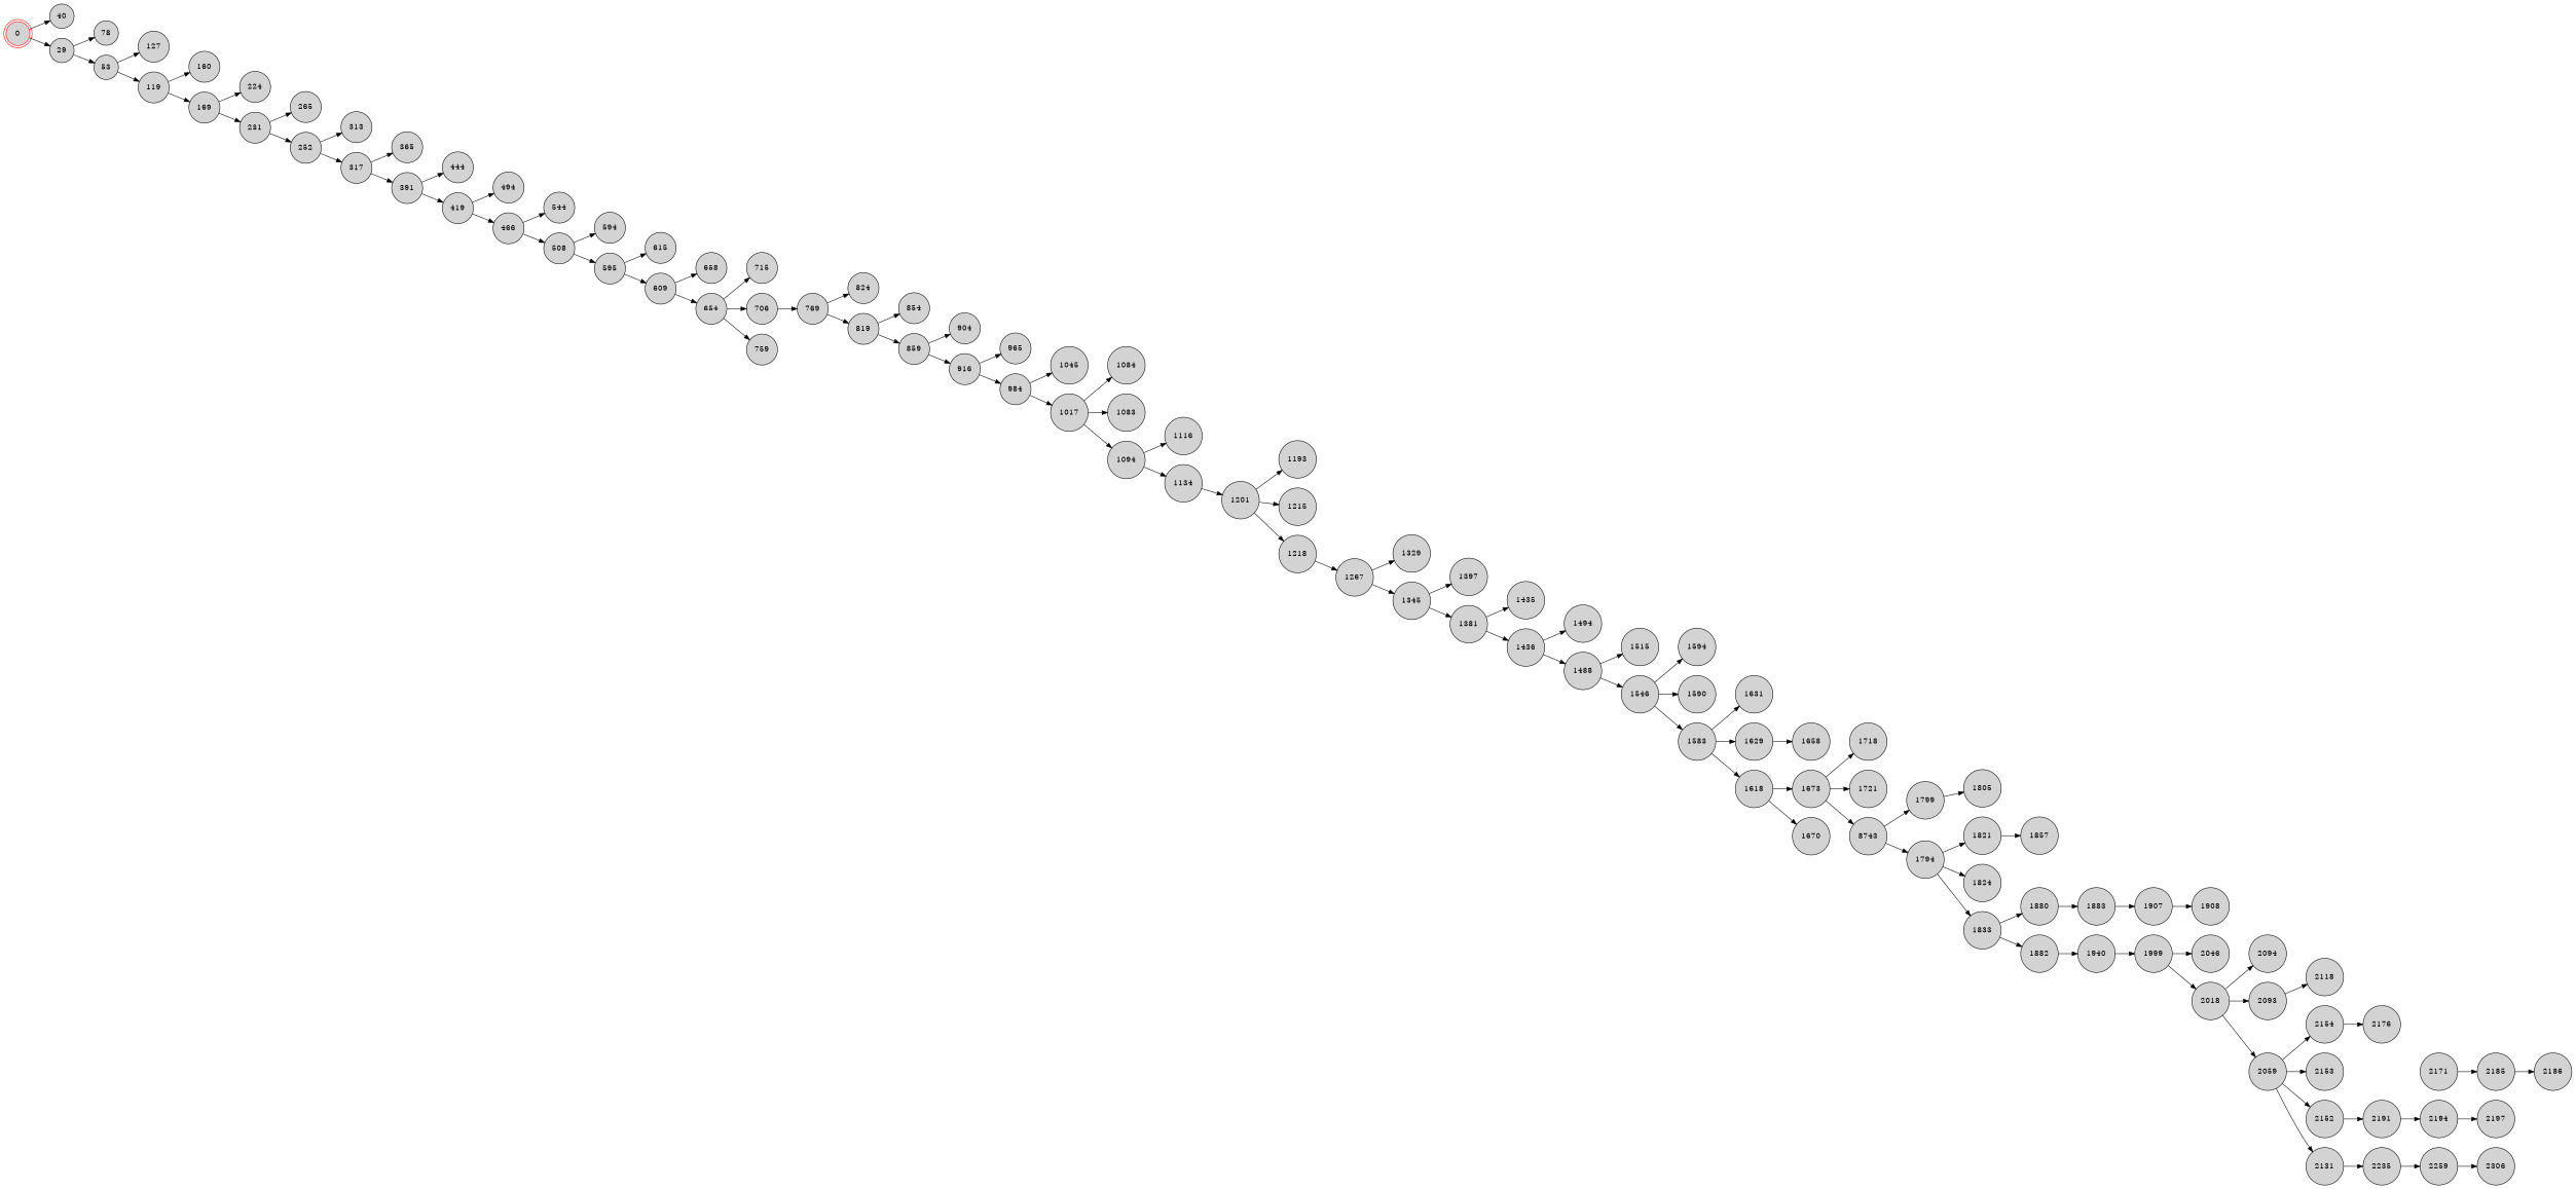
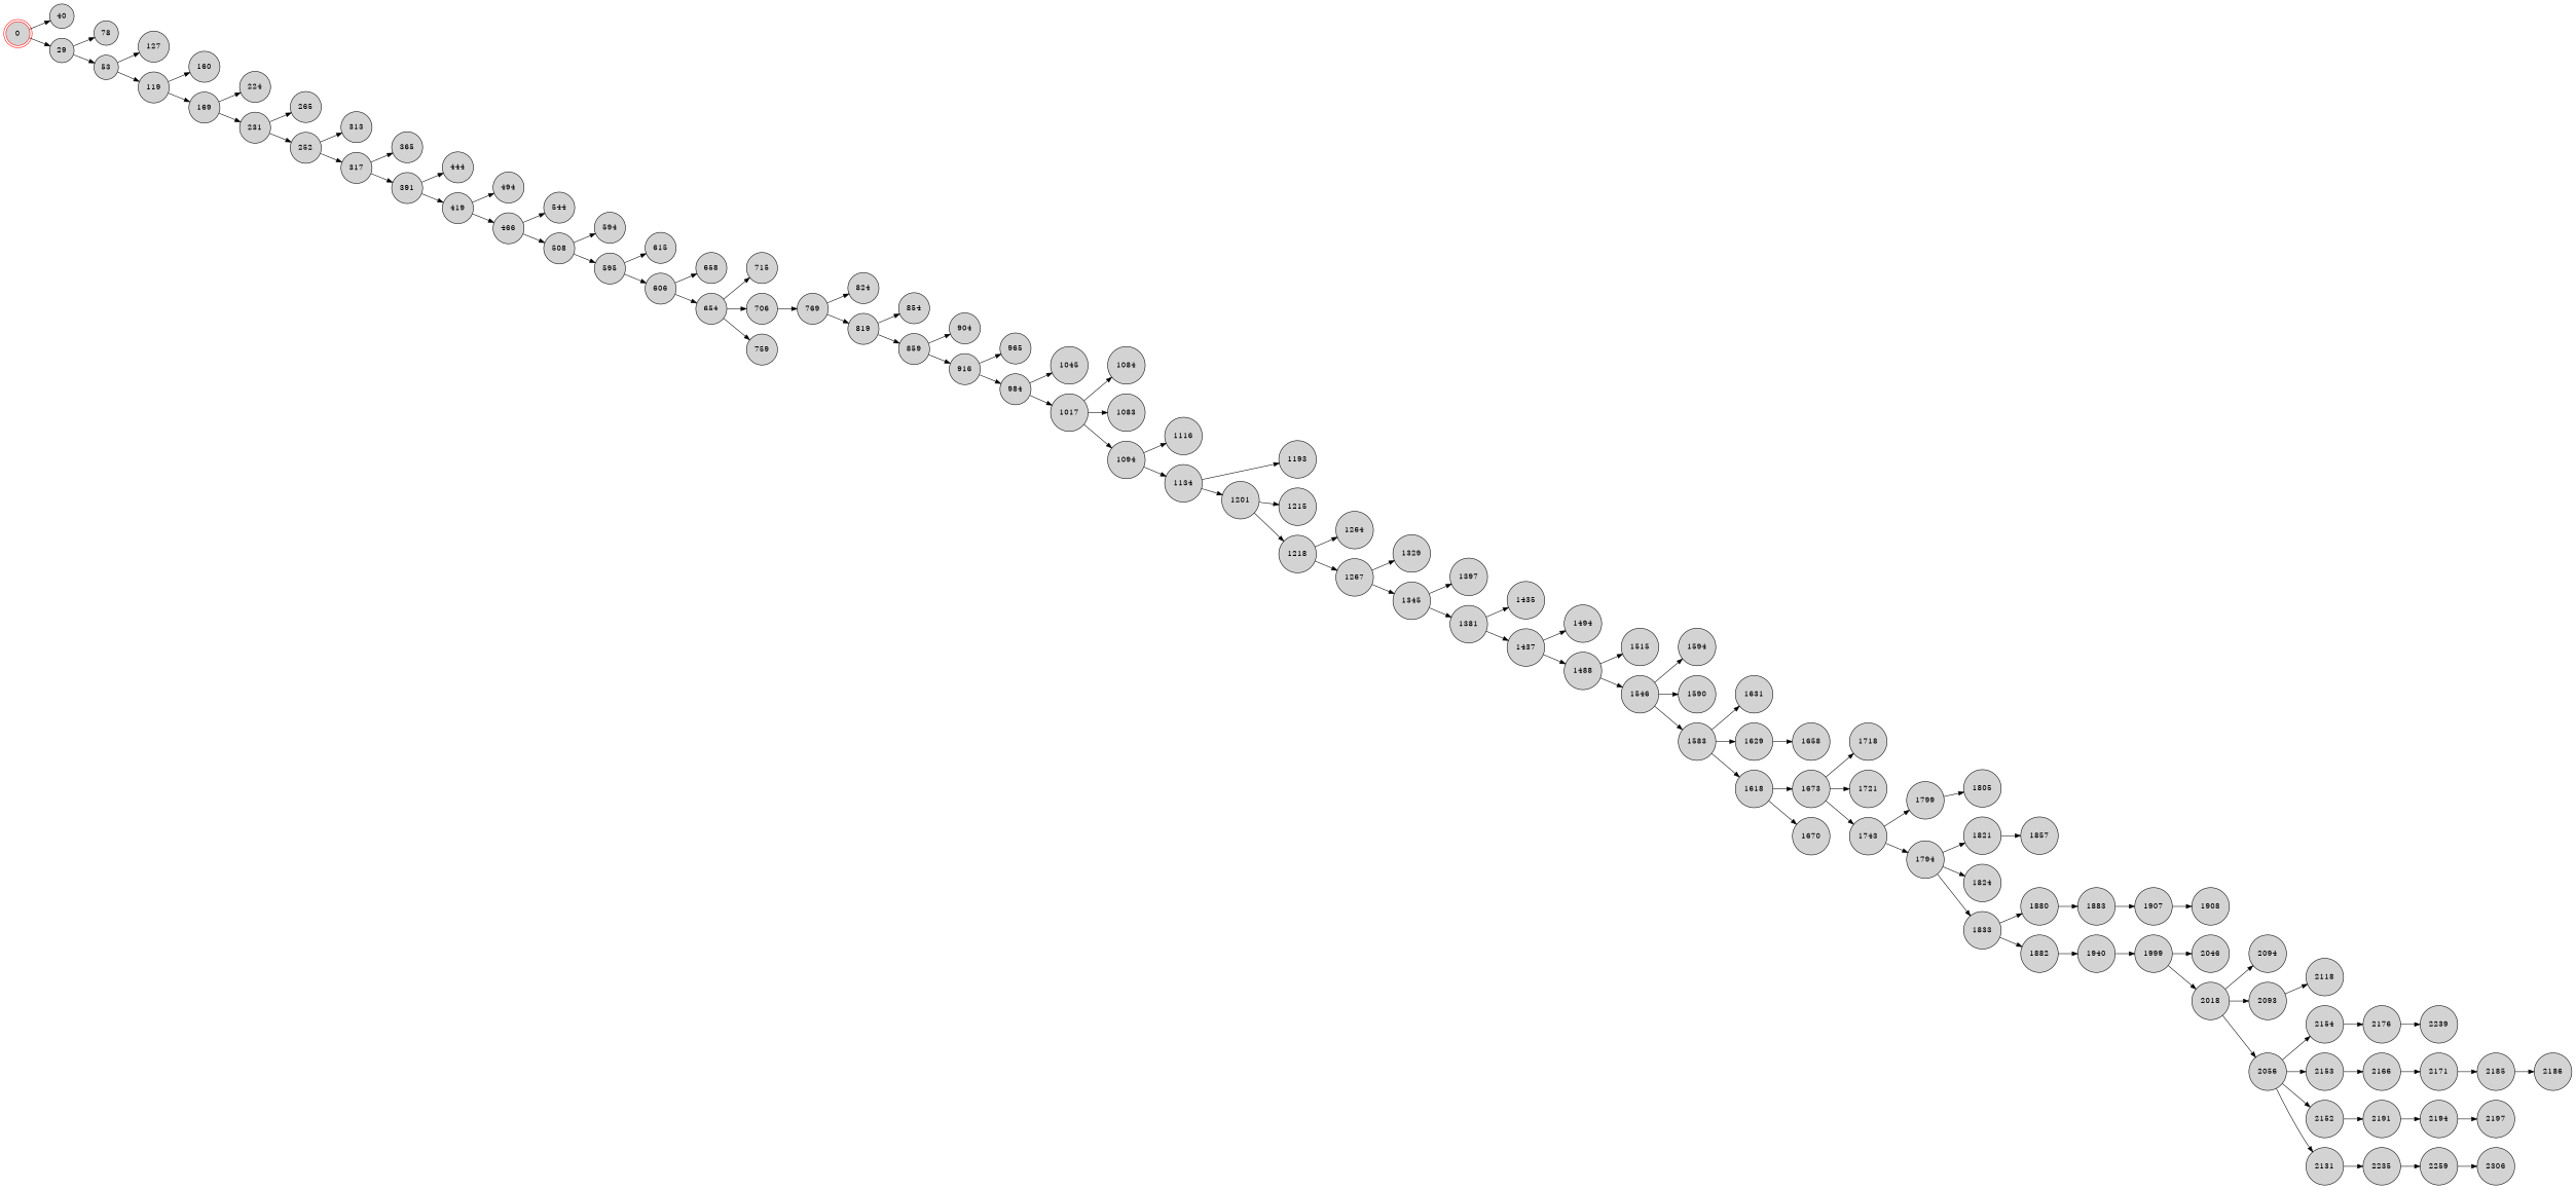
  digraph {
    rankdir=LR
    node [fillcolor=lightgray shape=circle style=filled]
    0 [color=red shape=doublecircle]
    40
    29
    78
    53
    127
    119
    160
    169
    224
    231
    265
    252
    313
    317
    365
    391
    444
    419
    494
    466
    544
    508
    594
    595
    615
-   606 [label=609]
+   606
    658
    654
    715
    706
    759
    769
    824
    819
    854
    859
    904
    916
    965
    984
    1045
    1017
    1084
    1083
    1094
    1116
    1134
    1193
    1201
    1215
    1218
+   1264
    1267
    1329
    1345
    1397
    1381
    1435
-   1437 [label=1436]
+   1437
    1494
    1488
    1515
    1546
    1594
    1590
    1583
    1631
    1629
    1618
    1658
    1673
    1670
    1718
    1721
-   1743 [label=8743]
+   1743
    1799
    1794
    1805
    1821
    1824
    1833
    1857
    1880
    1882
    1883
    1907
    1940
    1908
    1999
    2046
    2018
    2094
    2093
-   2059
+   2059 [label=2056]
    2118
    2154
    2153
    2152
    2131
    2176
+   2166
    2191
    2235
+   2239
    2171
    2185
    2186
    2194
    2197
    2259
    2306
    0 -> 40
    0 -> 29
    29 -> 78
    29 -> 53
    53 -> 127
    53 -> 119
    119 -> 160
    119 -> 169
    169 -> 224
    169 -> 231
    231 -> 265
    231 -> 252
    252 -> 313
    252 -> 317
    317 -> 365
    317 -> 391
    391 -> 444
    391 -> 419
    419 -> 494
    419 -> 466
    466 -> 544
    466 -> 508
    508 -> 594
    508 -> 595
    595 -> 615
    595 -> 606
    606 -> 658
    606 -> 654
    654 -> 715
    654 -> 706
    654 -> 759
    706 -> 769
    769 -> 824
    769 -> 819
    819 -> 854
    819 -> 859
    859 -> 904
    859 -> 916
    916 -> 965
    916 -> 984
    984 -> 1045
    984 -> 1017
    1017 -> 1084
    1017 -> 1083
    1017 -> 1094
    1094 -> 1116
    1094 -> 1134
-   1201 -> 1193
+   1134 -> 1193
    1134 -> 1201
    1201 -> 1215
    1201 -> 1218
+   1218 -> 1264
    1218 -> 1267
    1267 -> 1329
    1267 -> 1345
    1345 -> 1397
    1345 -> 1381
    1381 -> 1435
    1381 -> 1437
    1437 -> 1494
    1437 -> 1488
    1488 -> 1515
    1488 -> 1546
    1546 -> 1594
    1546 -> 1590
    1546 -> 1583
    1583 -> 1631
    1583 -> 1629
    1583 -> 1618
    1629 -> 1658
    1618 -> 1673
    1618 -> 1670
    1673 -> 1718
    1673 -> 1721
    1673 -> 1743
    1743 -> 1799
    1743 -> 1794
    1799 -> 1805
    1794 -> 1821
    1794 -> 1824
    1794 -> 1833
    1821 -> 1857
    1833 -> 1880
    1833 -> 1882
    1880 -> 1883
    1882 -> 1940
    1883 -> 1907
    1907 -> 1908
    1940 -> 1999
    1999 -> 2046
    1999 -> 2018
    2018 -> 2094
    2018 -> 2093
    2018 -> 2059
    2093 -> 2118
    2059 -> 2154
    2059 -> 2153
    2059 -> 2152
    2059 -> 2131
    2154 -> 2176
+   2153 -> 2166
    2152 -> 2191
    2131 -> 2235
+   2176 -> 2239
+   2166 -> 2171
    2191 -> 2194
    2235 -> 2259
    2171 -> 2185
    2185 -> 2186
    2194 -> 2197
    2259 -> 2306
  }
